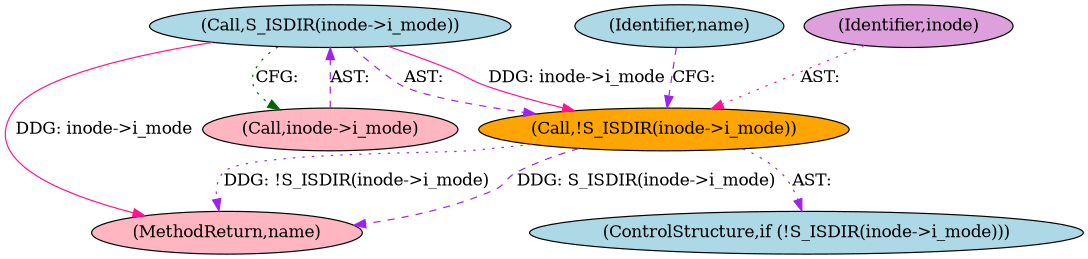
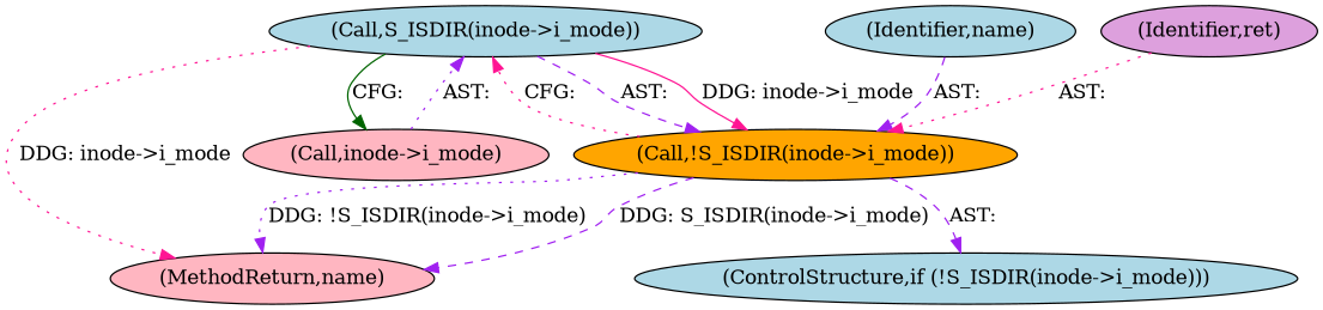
  digraph {
    node [fillcolor=lightblue style=filled]
    edge [color=purple style=dashed]
    n1 [label="(Call,S_ISDIR(inode->i_mode))"]
    n2 [fillcolor=orange label="(Call,!S_ISDIR(inode->i_mode))"]
    n3 [fillcolor=lightpink label="(MethodReturn,name)"]
    n4 [fillcolor=lightpink label="(Call,inode->i_mode)"]
    n5 [label="(ControlStructure,if (!S_ISDIR(inode->i_mode)))"]
    n6 [label="(Identifier,name)"]
-   n7 [fillcolor=plum label="(Identifier,inode)"]
+   n7 [fillcolor=plum label="(Identifier,ret)"]
    n1 -> n2 [label="AST: "]
    n1 -> n2 [color=deeppink label="DDG: inode->i_mode" style=solid]
-   n1 -> n3 [color=deeppink label="DDG: inode->i_mode" style=solid]
-   n1 -> n4 [color=darkgreen label="CFG: " style=dotted]
+   n1 -> n3 [color=deeppink label="DDG: inode->i_mode" style=dotted]
+   n1 -> n4 [color=darkgreen label="CFG: " style=solid]
+   n2 -> n1 [color=deeppink label="CFG: " style=dotted]
    n2 -> n3 [label="DDG: S_ISDIR(inode->i_mode)"]
    n2 -> n3 [label="DDG: !S_ISDIR(inode->i_mode)" style=dotted]
-   n2 -> n5 [label="AST: " style=dotted]
-   n4 -> n1 [label="AST: "]
-   n6 -> n2 [label="CFG: "]
+   n2 -> n5 [label="AST: "]
+   n4 -> n1 [label="AST: " style=dotted]
+   n6 -> n2 [label="AST: "]
    n7 -> n2 [color=deeppink label="AST: " style=dotted]
  }
